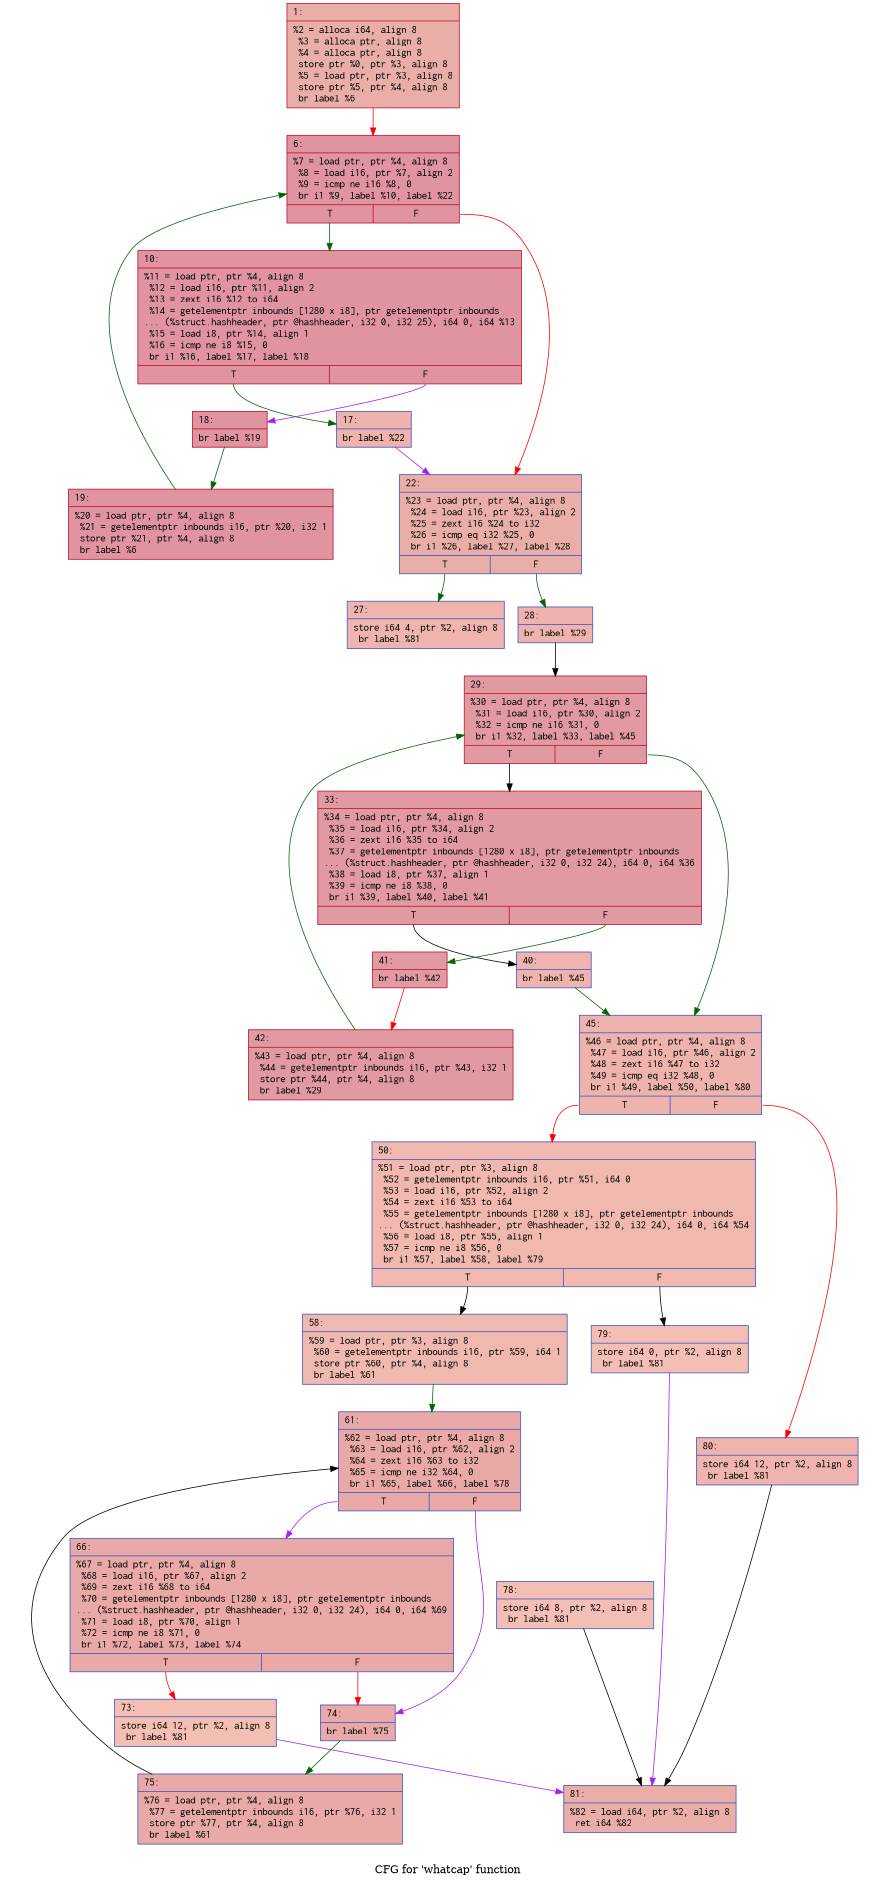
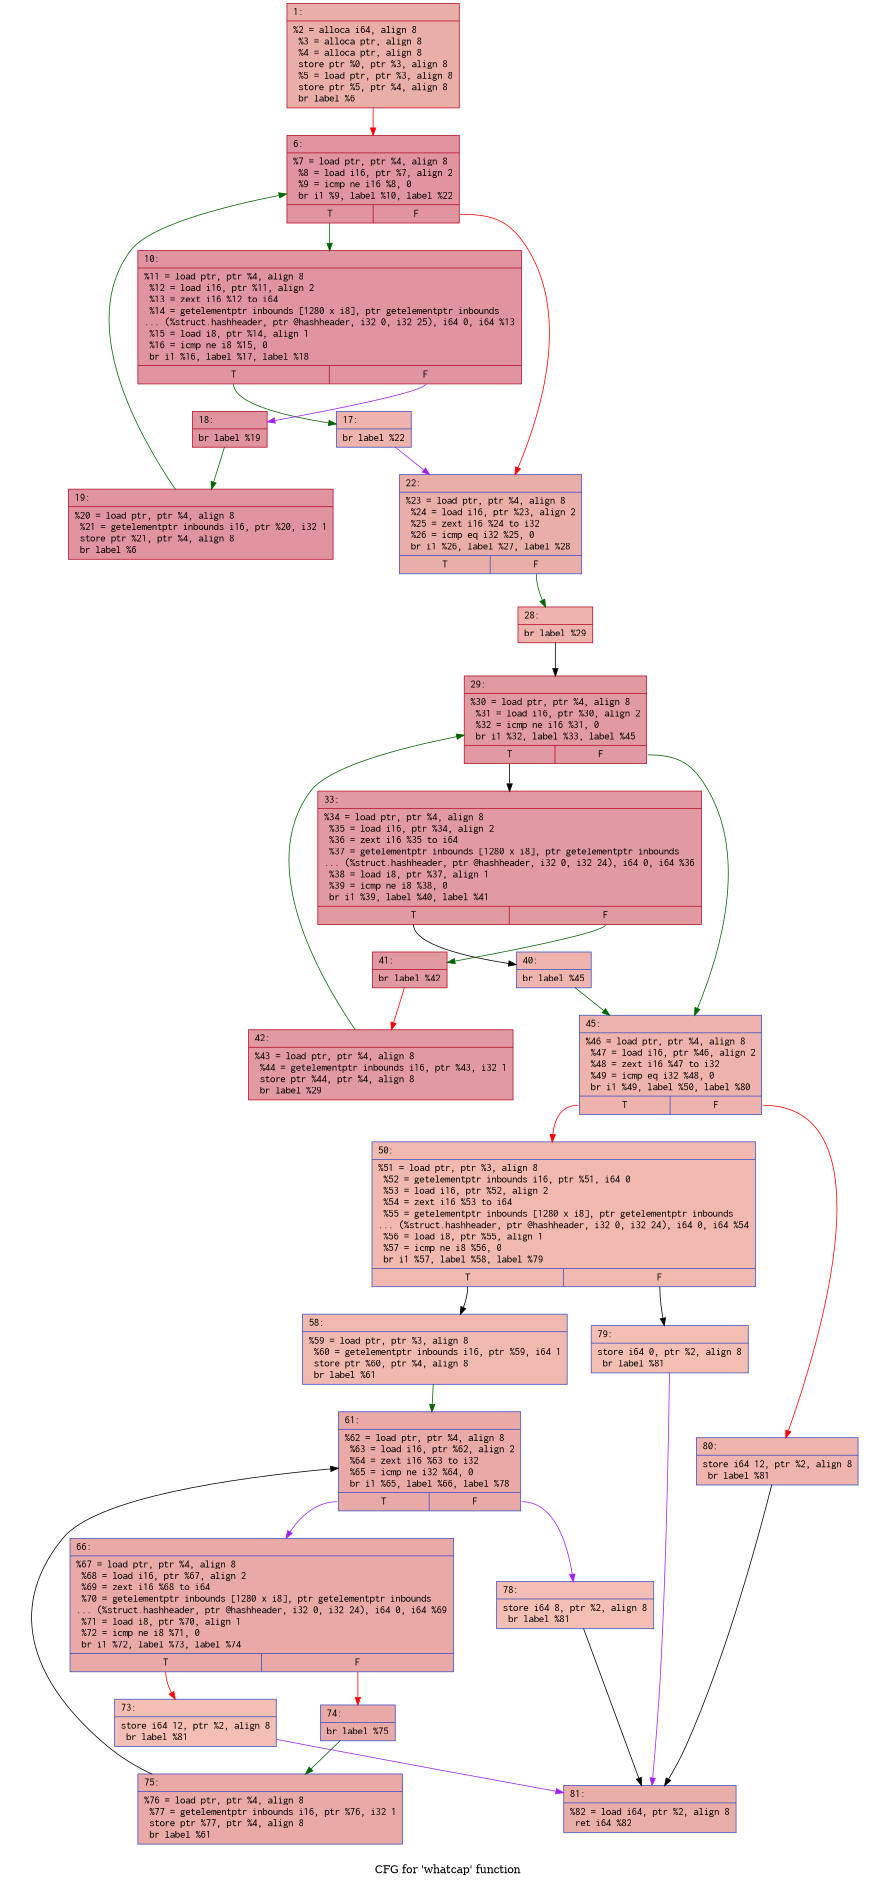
  digraph {
    label="CFG for 'whatcap' function"
    node [color="#3d50c3ff" fillcolor="#b70d2870" fontname=Courier shape=record style=filled]
    edge [color=darkgreen]
    n1 [color="#b70d28ff" fillcolor="#d0473d70" label="{1:\l|  %2 = alloca i64, align 8\l  %3 = alloca ptr, align 8\l  %4 = alloca ptr, align 8\l  store ptr %0, ptr %3, align 8\l  %5 = load ptr, ptr %3, align 8\l  store ptr %5, ptr %4, align 8\l  br label %6\l}"]
    n2 [color="#b70d28ff" label="{6:\l|  %7 = load ptr, ptr %4, align 8\l  %8 = load i16, ptr %7, align 2\l  %9 = icmp ne i16 %8, 0\l  br i1 %9, label %10, label %22\l|{<s0>T|<s1>F}}"]
    n3 [color="#b70d28ff" label="{10:\l|  %11 = load ptr, ptr %4, align 8\l  %12 = load i16, ptr %11, align 2\l  %13 = zext i16 %12 to i64\l  %14 = getelementptr inbounds [1280 x i8], ptr getelementptr inbounds\l... (%struct.hashheader, ptr @hashheader, i32 0, i32 25), i64 0, i64 %13\l  %15 = load i8, ptr %14, align 1\l  %16 = icmp ne i8 %15, 0\l  br i1 %16, label %17, label %18\l|{<s0>T|<s1>F}}"]
    n4 [fillcolor="#d0473d70" label="{22:\l|  %23 = load ptr, ptr %4, align 8\l  %24 = load i16, ptr %23, align 2\l  %25 = zext i16 %24 to i32\l  %26 = icmp eq i32 %25, 0\l  br i1 %26, label %27, label %28\l|{<s0>T|<s1>F}}"]
    n5 [fillcolor="#d6524470" label="{17:\l|  br label %22\l}"]
    n6 [color="#b70d28ff" label="{18:\l|  br label %19\l}"]
-   n7 [fillcolor="#d8564670" label="{27:\l|  store i64 4, ptr %2, align 8\l  br label %81\l}"]
-   n8 [fillcolor="#d6524470" label="{28:\l|  br label %29\l}"]
+   n8 [color="#b70d28ff" fillcolor="#d6524470" label="{28:\l|  br label %29\l}"]
    n9 [color="#b70d28ff" label="{19:\l|  %20 = load ptr, ptr %4, align 8\l  %21 = getelementptr inbounds i16, ptr %20, i32 1\l  store ptr %21, ptr %4, align 8\l  br label %6\l}"]
    n10 [color="#b70d28ff" fillcolor="#bb1b2c70" label="{29:\l|  %30 = load ptr, ptr %4, align 8\l  %31 = load i16, ptr %30, align 2\l  %32 = icmp ne i16 %31, 0\l  br i1 %32, label %33, label %45\l|{<s0>T|<s1>F}}"]
    n11 [fillcolor="#d0473d70" label="{81:\l|  %82 = load i64, ptr %2, align 8\l  ret i64 %82\l}"]
    n12 [color="#b70d28ff" fillcolor="#bb1b2c70" label="{33:\l|  %34 = load ptr, ptr %4, align 8\l  %35 = load i16, ptr %34, align 2\l  %36 = zext i16 %35 to i64\l  %37 = getelementptr inbounds [1280 x i8], ptr getelementptr inbounds\l... (%struct.hashheader, ptr @hashheader, i32 0, i32 24), i64 0, i64 %36\l  %38 = load i8, ptr %37, align 1\l  %39 = icmp ne i8 %38, 0\l  br i1 %39, label %40, label %41\l|{<s0>T|<s1>F}}"]
    n13 [fillcolor="#d6524470" label="{45:\l|  %46 = load ptr, ptr %4, align 8\l  %47 = load i16, ptr %46, align 2\l  %48 = zext i16 %47 to i32\l  %49 = icmp eq i32 %48, 0\l  br i1 %49, label %50, label %80\l|{<s0>T|<s1>F}}"]
    n14 [fillcolor="#d8564670" label="{40:\l|  br label %45\l}"]
    n15 [color="#b70d28ff" fillcolor="#bb1b2c70" label="{41:\l|  br label %42\l}"]
    n16 [fillcolor="#dc5d4a70" label="{50:\l|  %51 = load ptr, ptr %3, align 8\l  %52 = getelementptr inbounds i16, ptr %51, i64 0\l  %53 = load i16, ptr %52, align 2\l  %54 = zext i16 %53 to i64\l  %55 = getelementptr inbounds [1280 x i8], ptr getelementptr inbounds\l... (%struct.hashheader, ptr @hashheader, i32 0, i32 24), i64 0, i64 %54\l  %56 = load i8, ptr %55, align 1\l  %57 = icmp ne i8 %56, 0\l  br i1 %57, label %58, label %79\l|{<s0>T|<s1>F}}"]
    n17 [fillcolor="#d8564670" label="{80:\l|  store i64 12, ptr %2, align 8\l  br label %81\l}"]
    n18 [color="#b70d28ff" fillcolor="#bb1b2c70" label="{42:\l|  %43 = load ptr, ptr %4, align 8\l  %44 = getelementptr inbounds i16, ptr %43, i32 1\l  store ptr %44, ptr %4, align 8\l  br label %29\l}"]
    n19 [fillcolor="#de614d70" label="{58:\l|  %59 = load ptr, ptr %3, align 8\l  %60 = getelementptr inbounds i16, ptr %59, i64 1\l  store ptr %60, ptr %4, align 8\l  br label %61\l}"]
    n20 [fillcolor="#e36c5570" label="{79:\l|  store i64 0, ptr %2, align 8\l  br label %81\l}"]
    n21 [fillcolor="#ca3b3770" label="{61:\l|  %62 = load ptr, ptr %4, align 8\l  %63 = load i16, ptr %62, align 2\l  %64 = zext i16 %63 to i32\l  %65 = icmp ne i32 %64, 0\l  br i1 %65, label %66, label %78\l|{<s0>T|<s1>F}}"]
    n22 [fillcolor="#ca3b3770" label="{66:\l|  %67 = load ptr, ptr %4, align 8\l  %68 = load i16, ptr %67, align 2\l  %69 = zext i16 %68 to i64\l  %70 = getelementptr inbounds [1280 x i8], ptr getelementptr inbounds\l... (%struct.hashheader, ptr @hashheader, i32 0, i32 24), i64 0, i64 %69\l  %71 = load i8, ptr %70, align 1\l  %72 = icmp ne i8 %71, 0\l  br i1 %72, label %73, label %74\l|{<s0>T|<s1>F}}"]
    n23 [fillcolor="#e36c5570" label="{78:\l|  store i64 8, ptr %2, align 8\l  br label %81\l}"]
    n24 [fillcolor="#e36c5570" label="{73:\l|  store i64 12, ptr %2, align 8\l  br label %81\l}"]
    n25 [fillcolor="#ca3b3770" label="{74:\l|  br label %75\l}"]
    n26 [fillcolor="#ca3b3770" label="{75:\l|  %76 = load ptr, ptr %4, align 8\l  %77 = getelementptr inbounds i16, ptr %76, i32 1\l  store ptr %77, ptr %4, align 8\l  br label %61\l}"]
    n1 -> n2 [color=red]
    n2 -> n3 [tailport=s0]
    n2 -> n4 [color=red tailport=s1]
    n3 -> n5 [tailport=s0]
    n3 -> n6 [color=purple tailport=s1]
-   n4 -> n7 [tailport=s0]
    n4 -> n8 [tailport=s1]
    n5 -> n4 [color=purple]
    n6 -> n9
    n8 -> n10 [color=black]
    n9 -> n2
    n10 -> n12 [color=black tailport=s0]
    n10 -> n13 [tailport=s1]
    n12 -> n14 [color=black tailport=s0]
    n12 -> n15 [tailport=s1]
    n13 -> n16 [color=red tailport=s0]
    n13 -> n17 [color=red tailport=s1]
    n14 -> n13
    n15 -> n18 [color=red]
    n16 -> n19 [color=black tailport=s0]
    n16 -> n20 [color=black tailport=s1]
    n17 -> n11 [color=black]
    n18 -> n10
    n19 -> n21
    n20 -> n11 [color=purple]
    n21 -> n22 [color=purple tailport=s0]
-   n21 -> n25 [color=purple tailport=s1]
+   n21 -> n23 [color=purple tailport=s1]
    n22 -> n24 [color=red tailport=s0]
    n22 -> n25 [color=red tailport=s1]
    n23 -> n11 [color=black]
    n24 -> n11 [color=purple]
    n25 -> n26
    n26 -> n21 [color=black]
  }
